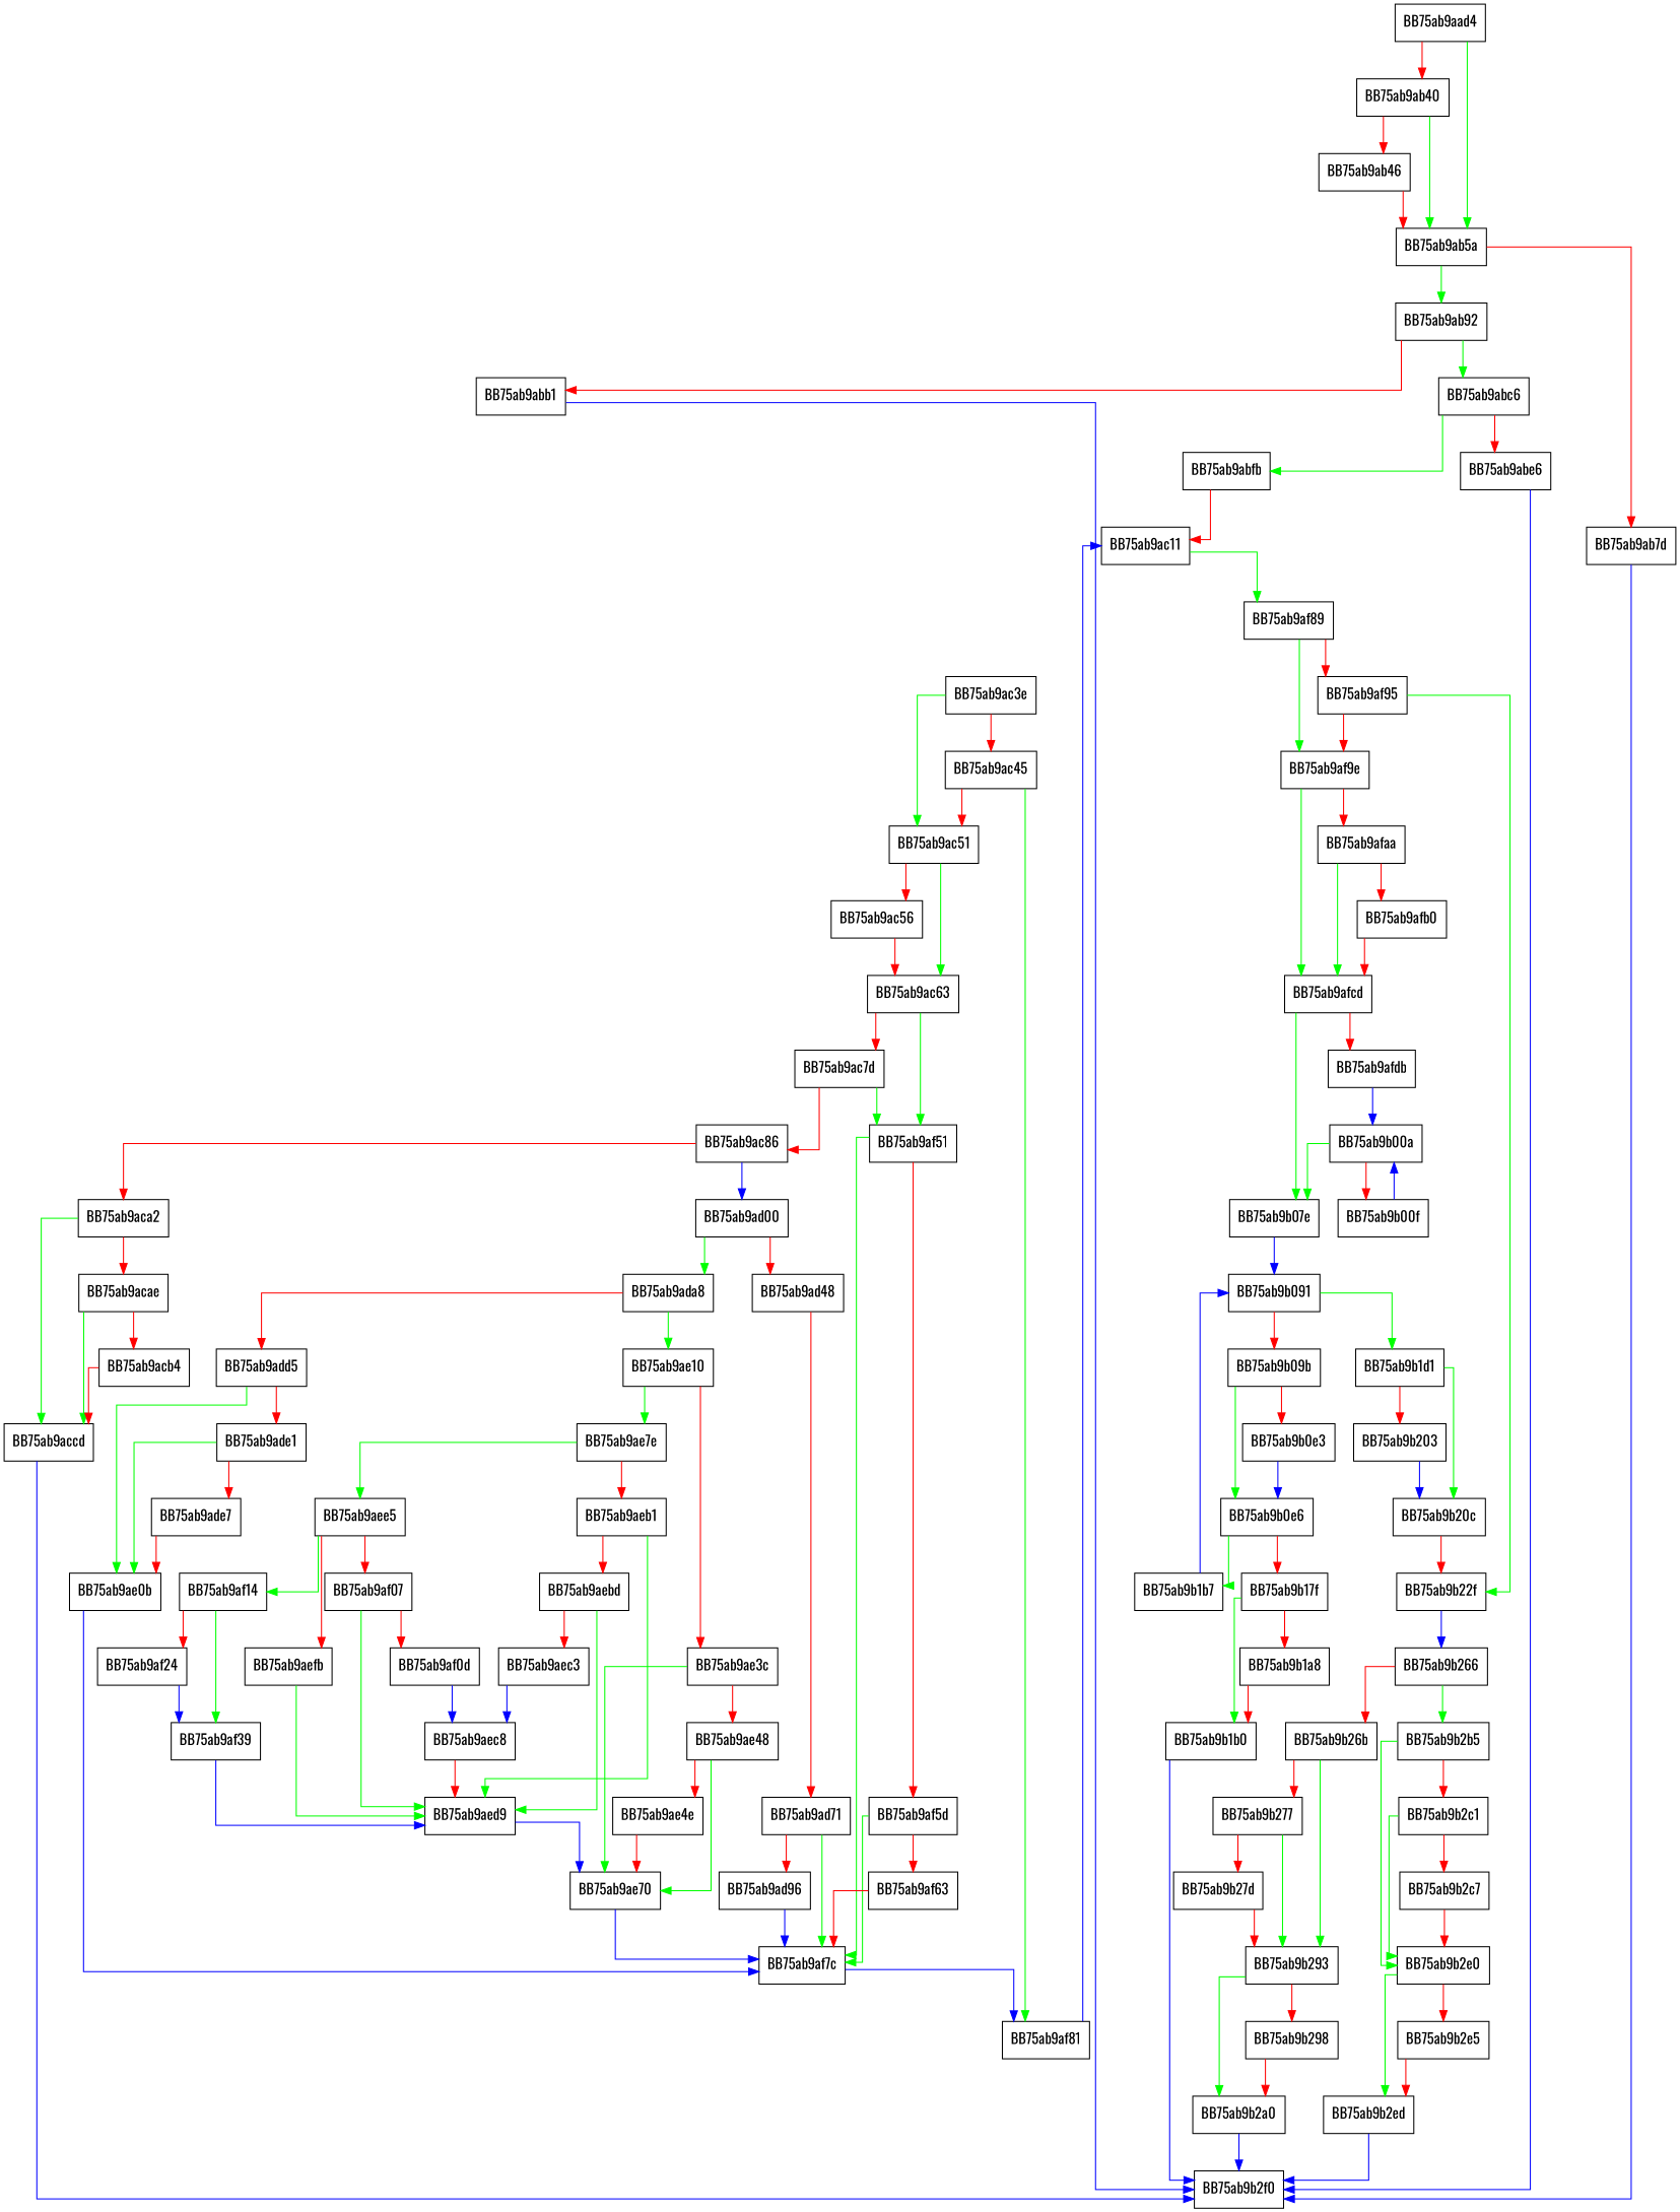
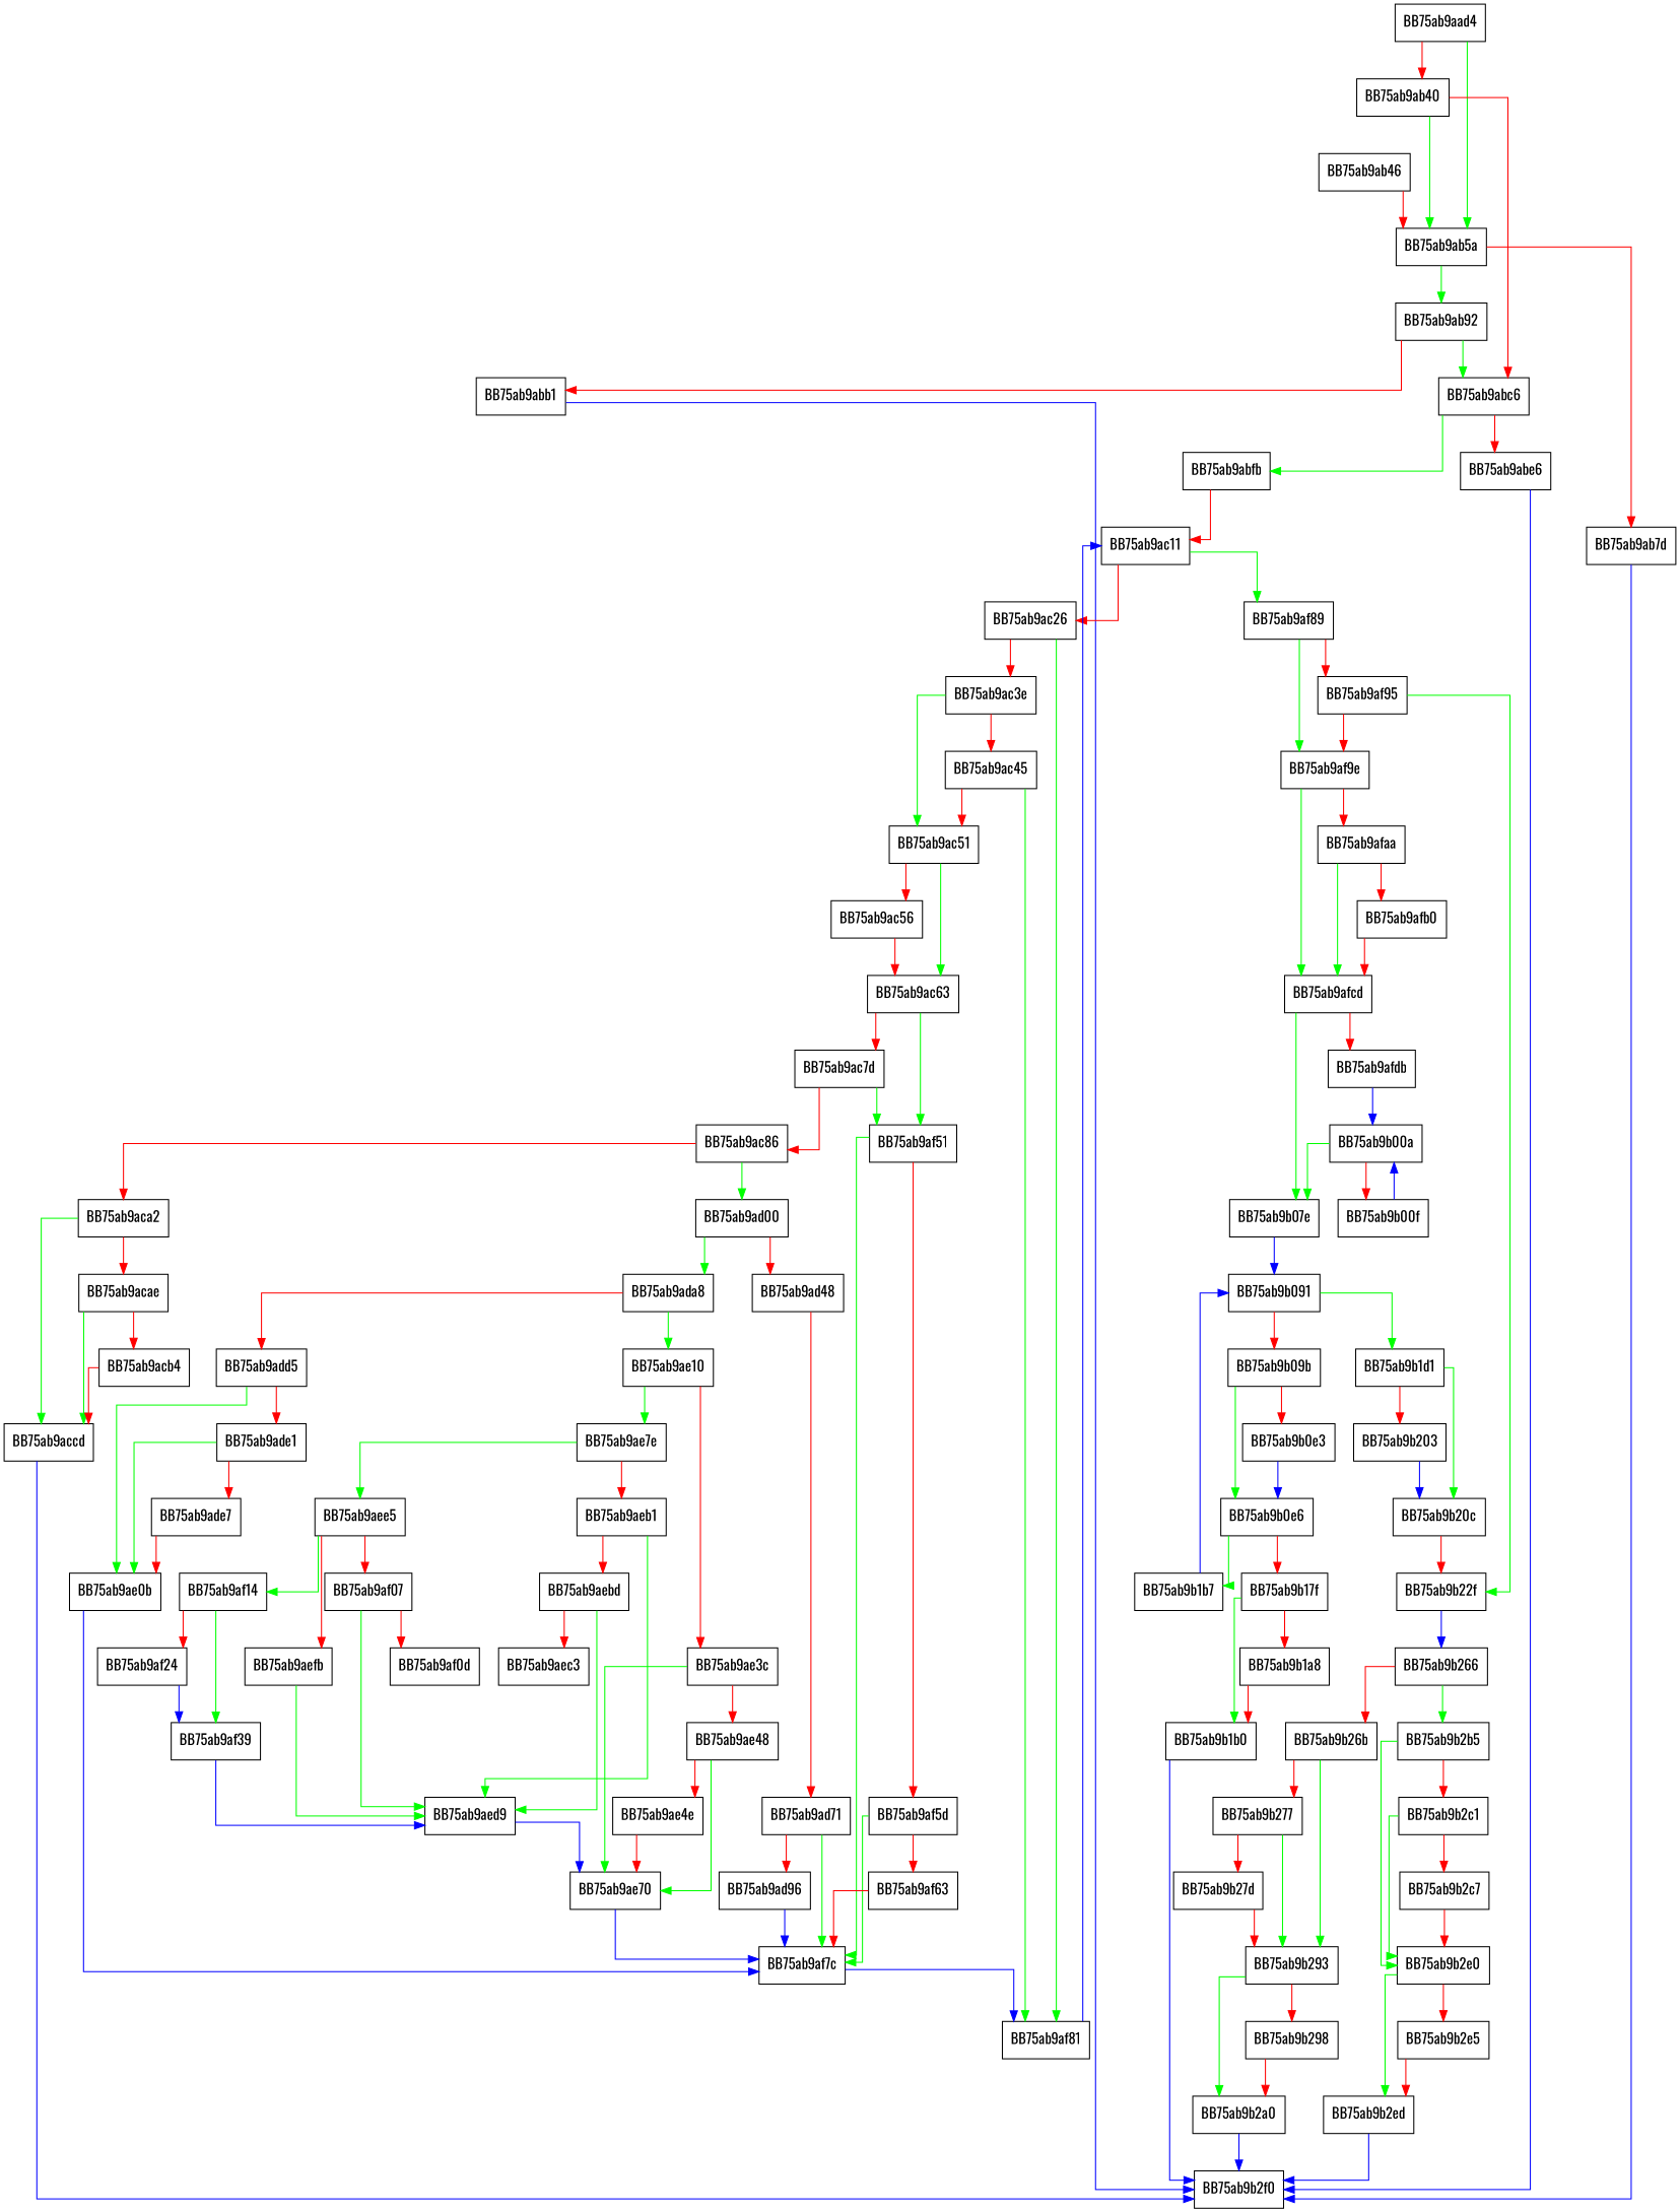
  digraph {
    fontname=Oswald
    splines=ortho
    node [fontname=Oswald shape=box]
    edge [color=red fontname=Oswald]
    BB75ab9aad4
    BB75ab9ab5a
    BB75ab9ab40
    BB75ab9ab92
    BB75ab9ab7d
    BB75ab9ab46
    BB75ab9abc6
    BB75ab9abb1
    BB75ab9b2f0
    BB75ab9abfb
    BB75ab9abe6
    BB75ab9ac11
    BB75ab9af89
+   BB75ab9ac26
    BB75ab9af9e
    BB75ab9af95
    BB75ab9af81
    BB75ab9ac3e
    BB75ab9afcd
    BB75ab9afaa
    BB75ab9b22f
    BB75ab9ac51
    BB75ab9ac45
    BB75ab9ac63
    BB75ab9ac56
    BB75ab9af51
    BB75ab9ac7d
    BB75ab9af7c
    BB75ab9af5d
    BB75ab9ac86
    BB75ab9af63
    BB75ab9ad00
    BB75ab9aca2
    BB75ab9ada8
    BB75ab9ad48
    BB75ab9accd
    BB75ab9acae
    BB75ab9ae10
    BB75ab9add5
    BB75ab9ad71
    BB75ab9acb4
    BB75ab9ae7e
    BB75ab9ae3c
    BB75ab9ae0b
    BB75ab9ade1
    BB75ab9ad96
    BB75ab9aee5
    BB75ab9aeb1
    BB75ab9ae70
    BB75ab9ae48
    BB75ab9ade7
    BB75ab9af14
    BB75ab9aefb
    BB75ab9af07
    BB75ab9aed9
    BB75ab9aebd
    BB75ab9ae4e
    BB75ab9af39
    BB75ab9af24
    BB75ab9aec3
-   BB75ab9aec8
    BB75ab9af0d
    BB75ab9b07e
    BB75ab9afdb
    BB75ab9afb0
    BB75ab9b266
    BB75ab9b2b5
    BB75ab9b26b
    BB75ab9b091
    BB75ab9b00a
    BB75ab9b1d1
    BB75ab9b09b
    BB75ab9b00f
    BB75ab9b20c
    BB75ab9b203
    BB75ab9b0e6
    BB75ab9b0e3
    BB75ab9b1b7
    BB75ab9b17f
    BB75ab9b1b0
    BB75ab9b1a8
    BB75ab9b2e0
    BB75ab9b2c1
    BB75ab9b293
    BB75ab9b277
    BB75ab9b2ed
    BB75ab9b2e5
    BB75ab9b2c7
    BB75ab9b2a0
    BB75ab9b298
    BB75ab9b27d
    BB75ab9aad4 -> BB75ab9ab5a [color=green]
    BB75ab9aad4 -> BB75ab9ab40
    BB75ab9ab5a -> BB75ab9ab92 [color=green]
    BB75ab9ab5a -> BB75ab9ab7d
    BB75ab9ab40 -> BB75ab9ab5a [color=green]
-   BB75ab9ab40 -> BB75ab9ab46
+   BB75ab9ab40 -> BB75ab9abc6
    BB75ab9ab92 -> BB75ab9abc6 [color=green]
    BB75ab9ab92 -> BB75ab9abb1
    BB75ab9ab7d -> BB75ab9b2f0 [color=blue]
    BB75ab9ab46 -> BB75ab9ab5a
    BB75ab9abc6 -> BB75ab9abfb [color=green]
    BB75ab9abc6 -> BB75ab9abe6
    BB75ab9abb1 -> BB75ab9b2f0 [color=blue]
    BB75ab9abfb -> BB75ab9ac11
    BB75ab9abe6 -> BB75ab9b2f0 [color=blue]
    BB75ab9ac11 -> BB75ab9af89 [color=green]
+   BB75ab9ac11 -> BB75ab9ac26
    BB75ab9af89 -> BB75ab9af9e [color=green]
    BB75ab9af89 -> BB75ab9af95
+   BB75ab9ac26 -> BB75ab9af81 [color=green]
+   BB75ab9ac26 -> BB75ab9ac3e
    BB75ab9af9e -> BB75ab9afcd [color=green]
    BB75ab9af9e -> BB75ab9afaa
    BB75ab9af95 -> BB75ab9af9e
    BB75ab9af95 -> BB75ab9b22f [color=green]
    BB75ab9af81 -> BB75ab9ac11 [color=blue]
    BB75ab9ac3e -> BB75ab9ac51 [color=green]
    BB75ab9ac3e -> BB75ab9ac45
    BB75ab9afcd -> BB75ab9b07e [color=green]
    BB75ab9afcd -> BB75ab9afdb
    BB75ab9afaa -> BB75ab9afcd [color=green]
    BB75ab9afaa -> BB75ab9afb0
    BB75ab9b22f -> BB75ab9b266 [color=blue]
    BB75ab9ac51 -> BB75ab9ac63 [color=green]
    BB75ab9ac51 -> BB75ab9ac56
    BB75ab9ac45 -> BB75ab9af81 [color=green]
    BB75ab9ac45 -> BB75ab9ac51
    BB75ab9ac63 -> BB75ab9af51 [color=green]
    BB75ab9ac63 -> BB75ab9ac7d
    BB75ab9ac56 -> BB75ab9ac63
    BB75ab9af51 -> BB75ab9af7c [color=green]
    BB75ab9af51 -> BB75ab9af5d
    BB75ab9ac7d -> BB75ab9af51 [color=green]
    BB75ab9ac7d -> BB75ab9ac86
    BB75ab9af7c -> BB75ab9af81 [color=blue]
    BB75ab9af5d -> BB75ab9af7c [color=green]
    BB75ab9af5d -> BB75ab9af63
-   BB75ab9ac86 -> BB75ab9ad00 [color=blue]
+   BB75ab9ac86 -> BB75ab9ad00 [color=green]
    BB75ab9ac86 -> BB75ab9aca2
    BB75ab9af63 -> BB75ab9af7c
    BB75ab9ad00 -> BB75ab9ada8 [color=green]
    BB75ab9ad00 -> BB75ab9ad48
    BB75ab9aca2 -> BB75ab9accd [color=green]
    BB75ab9aca2 -> BB75ab9acae
    BB75ab9ada8 -> BB75ab9ae10 [color=green]
    BB75ab9ada8 -> BB75ab9add5
    BB75ab9ad48 -> BB75ab9ad71
    BB75ab9accd -> BB75ab9b2f0 [color=blue]
    BB75ab9acae -> BB75ab9accd [color=green]
    BB75ab9acae -> BB75ab9acb4
    BB75ab9ae10 -> BB75ab9ae7e [color=green]
    BB75ab9ae10 -> BB75ab9ae3c
    BB75ab9add5 -> BB75ab9ae0b [color=green]
    BB75ab9add5 -> BB75ab9ade1
    BB75ab9ad71 -> BB75ab9af7c [color=green]
    BB75ab9ad71 -> BB75ab9ad96
    BB75ab9acb4 -> BB75ab9accd
    BB75ab9ae7e -> BB75ab9aee5 [color=green]
    BB75ab9ae7e -> BB75ab9aeb1
    BB75ab9ae3c -> BB75ab9ae70 [color=green]
    BB75ab9ae3c -> BB75ab9ae48
    BB75ab9ae0b -> BB75ab9af7c [color=blue]
    BB75ab9ade1 -> BB75ab9ae0b [color=green]
    BB75ab9ade1 -> BB75ab9ade7
    BB75ab9ad96 -> BB75ab9af7c [color=blue]
    BB75ab9aee5 -> BB75ab9af14 [color=green]
    BB75ab9aee5 -> BB75ab9aefb
    BB75ab9aee5 -> BB75ab9af07
    BB75ab9aeb1 -> BB75ab9aed9 [color=green]
    BB75ab9aeb1 -> BB75ab9aebd
    BB75ab9ae70 -> BB75ab9af7c [color=blue]
    BB75ab9ae48 -> BB75ab9ae70 [color=green]
    BB75ab9ae48 -> BB75ab9ae4e
    BB75ab9ade7 -> BB75ab9ae0b
    BB75ab9af14 -> BB75ab9af39 [color=green]
    BB75ab9af14 -> BB75ab9af24
    BB75ab9aefb -> BB75ab9aed9 [color=green]
    BB75ab9af07 -> BB75ab9aed9 [color=green]
    BB75ab9af07 -> BB75ab9af0d
    BB75ab9aed9 -> BB75ab9ae70 [color=blue]
    BB75ab9aebd -> BB75ab9aed9 [color=green]
    BB75ab9aebd -> BB75ab9aec3
    BB75ab9ae4e -> BB75ab9ae70
    BB75ab9af39 -> BB75ab9aed9 [color=blue]
    BB75ab9af24 -> BB75ab9af39 [color=blue]
-   BB75ab9aec3 -> BB75ab9aec8 [color=blue]
-   BB75ab9aec8 -> BB75ab9aed9
-   BB75ab9af0d -> BB75ab9aec8 [color=blue]
    BB75ab9b07e -> BB75ab9b091 [color=blue]
    BB75ab9afdb -> BB75ab9b00a [color=blue]
    BB75ab9afb0 -> BB75ab9afcd
    BB75ab9b266 -> BB75ab9b2b5 [color=green]
    BB75ab9b266 -> BB75ab9b26b
    BB75ab9b2b5 -> BB75ab9b2e0 [color=green]
    BB75ab9b2b5 -> BB75ab9b2c1
    BB75ab9b26b -> BB75ab9b293 [color=green]
    BB75ab9b26b -> BB75ab9b277
    BB75ab9b091 -> BB75ab9b1d1 [color=green]
    BB75ab9b091 -> BB75ab9b09b
    BB75ab9b00a -> BB75ab9b07e [color=green]
    BB75ab9b00a -> BB75ab9b00f
    BB75ab9b1d1 -> BB75ab9b20c [color=green]
    BB75ab9b1d1 -> BB75ab9b203
    BB75ab9b09b -> BB75ab9b0e6 [color=green]
    BB75ab9b09b -> BB75ab9b0e3
    BB75ab9b00f -> BB75ab9b00a [color=blue]
    BB75ab9b20c -> BB75ab9b22f
    BB75ab9b203 -> BB75ab9b20c [color=blue]
    BB75ab9b0e6 -> BB75ab9b1b7 [color=green]
    BB75ab9b0e6 -> BB75ab9b17f
    BB75ab9b0e3 -> BB75ab9b0e6 [color=blue]
    BB75ab9b1b7 -> BB75ab9b091 [color=blue]
    BB75ab9b17f -> BB75ab9b1b0 [color=green]
    BB75ab9b17f -> BB75ab9b1a8
    BB75ab9b1b0 -> BB75ab9b2f0 [color=blue]
    BB75ab9b1a8 -> BB75ab9b1b0
    BB75ab9b2e0 -> BB75ab9b2ed [color=green]
    BB75ab9b2e0 -> BB75ab9b2e5
    BB75ab9b2c1 -> BB75ab9b2e0 [color=green]
    BB75ab9b2c1 -> BB75ab9b2c7
    BB75ab9b293 -> BB75ab9b2a0 [color=green]
    BB75ab9b293 -> BB75ab9b298
    BB75ab9b277 -> BB75ab9b293 [color=green]
    BB75ab9b277 -> BB75ab9b27d
    BB75ab9b2ed -> BB75ab9b2f0 [color=blue]
    BB75ab9b2e5 -> BB75ab9b2ed
    BB75ab9b2c7 -> BB75ab9b2e0
    BB75ab9b2a0 -> BB75ab9b2f0 [color=blue]
    BB75ab9b298 -> BB75ab9b2a0
    BB75ab9b27d -> BB75ab9b293
  }
